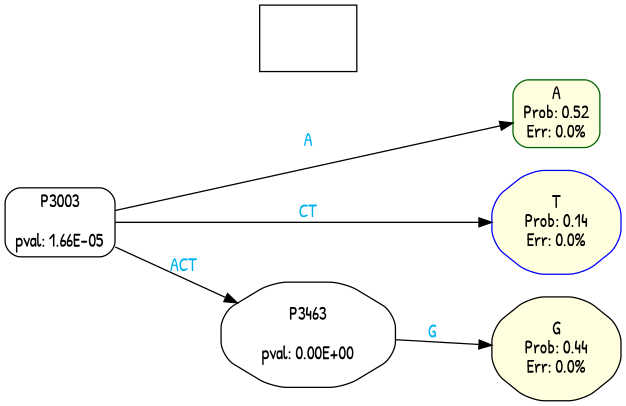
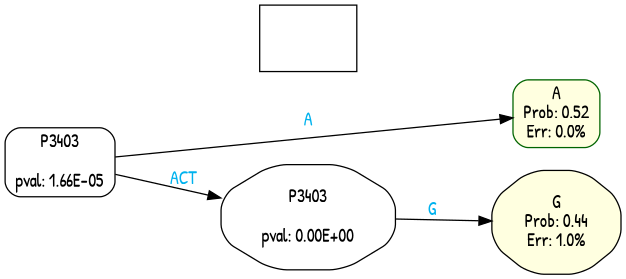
  digraph {
    fontname="Patrick Hand"
    rankdir=LR
    ranksep=equally
    splines=polylines
    node [color=black fillcolor=lightyellow fontname="Patrick Hand" shape=box style="filled, rounded"]
    edge [fontcolor=deepskyblue2 fontname="Patrick Hand"]
    n1 [color=darkgreen label="A\nProb: 0.52\nErr: 0.0%"]
-   n2 [color=blue label="T\nProb: 0.14\nErr: 0.0%" shape=octagon]
-   n3 [label="G\nProb: 0.44\nErr: 0.0%" shape=octagon]
+   n3 [label="G\nProb: 0.44\nErr: 1.0%" shape=octagon]
    n4 [align=left fillcolor=white fontcolor=white fontsize=10 label="Response : P4459\nClasses: A|G|T\nIn ACC: 1.0\nOut ACC: 0.99\n" style=filled]
-   n5 [fillcolor=white label="P3463\n\npval: 0.00E+00" shape=octagon]
-   n6 [fillcolor=white label="P3003\n\npval: 1.66E-05"]
+   n5 [fillcolor=white label="P3403\n\npval: 0.00E+00" shape=octagon]
+   n6 [fillcolor=white label="P3403\n\npval: 1.66E-05"]
    subgraph sub_1 {
      rank=same
      n1
-     n2
      n3
    }
    subgraph sub_2 {
      rank=same
      n4
      n5
    }
    n5 -> n3 [label=G]
    n6 -> n1 [label=A]
-   n6 -> n2 [label=CT]
    n6 -> n5 [label=ACT]
  }
